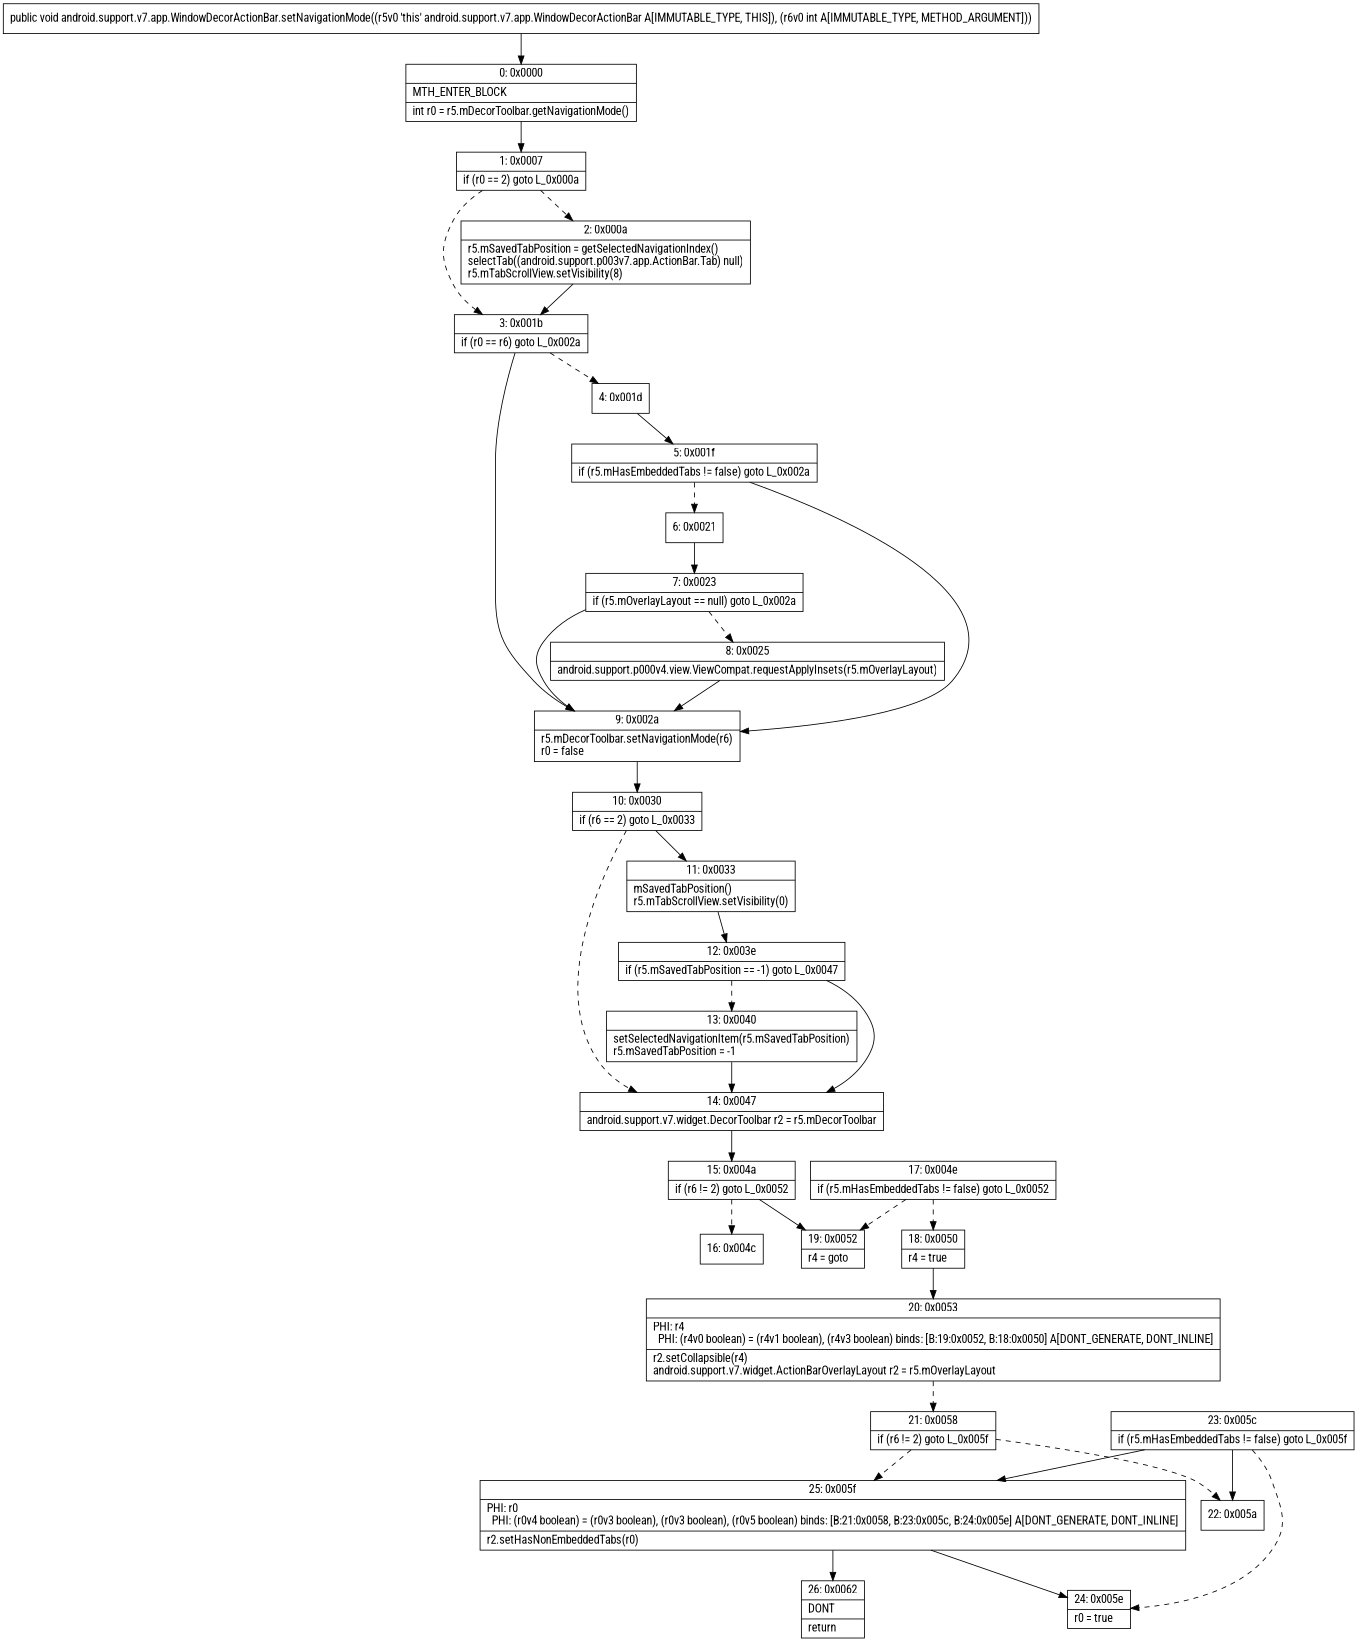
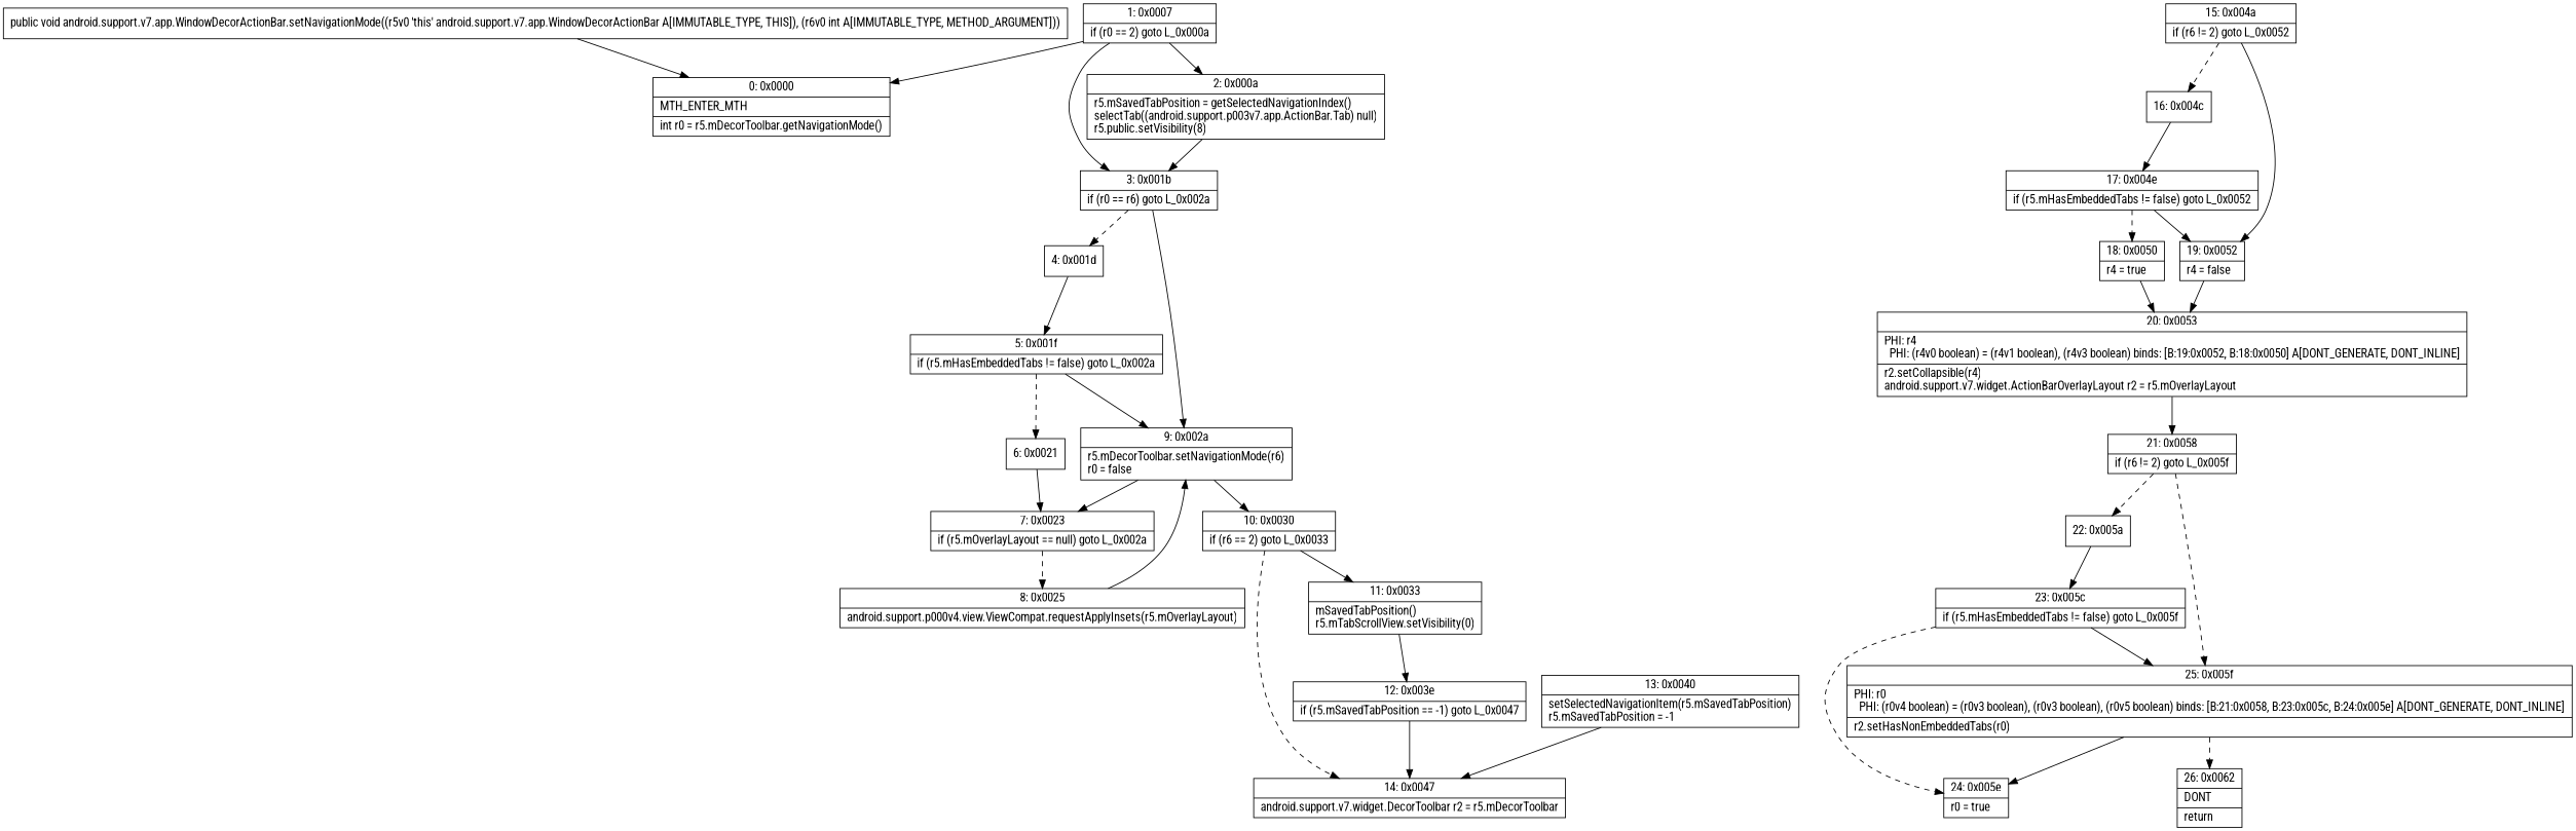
  digraph {
    fontname="Roboto Condensed"
    node [fontname="Roboto Condensed" shape=record]
    edge [fontname="Roboto Condensed"]
-   n1 [label="{0\:\ 0x0000|MTH_ENTER_BLOCK\l|int r0 = r5.mDecorToolbar.getNavigationMode()\l}"]
+   n1 [label="{0\:\ 0x0000|MTH_ENTER_MTH\l|int r0 = r5.mDecorToolbar.getNavigationMode()\l}"]
    n2 [label="{1\:\ 0x0007|if (r0 == 2) goto L_0x000a\l}"]
-   n3 [label="{2\:\ 0x000a|r5.mSavedTabPosition = getSelectedNavigationIndex()\lselectTab((android.support.p003v7.app.ActionBar.Tab) null)\lr5.mTabScrollView.setVisibility(8)\l}"]
+   n3 [label="{2\:\ 0x000a|r5.mSavedTabPosition = getSelectedNavigationIndex()\lselectTab((android.support.p003v7.app.ActionBar.Tab) null)\lr5.public.setVisibility(8)\l}"]
    n4 [label="{3\:\ 0x001b|if (r0 == r6) goto L_0x002a\l}"]
    n5 [label="{4\:\ 0x001d}"]
    n6 [label="{9\:\ 0x002a|r5.mDecorToolbar.setNavigationMode(r6)\lr0 = false\l}"]
    n7 [label="{5\:\ 0x001f|if (r5.mHasEmbeddedTabs != false) goto L_0x002a\l}"]
    n8 [label="{10\:\ 0x0030|if (r6 == 2) goto L_0x0033\l}"]
    n9 [label="{6\:\ 0x0021}"]
    n10 [label="{7\:\ 0x0023|if (r5.mOverlayLayout == null) goto L_0x002a\l}"]
    n11 [label="{8\:\ 0x0025|android.support.p000v4.view.ViewCompat.requestApplyInsets(r5.mOverlayLayout)\l}"]
    n12 [label="{11\:\ 0x0033|mSavedTabPosition()\lr5.mTabScrollView.setVisibility(0)\l}"]
    n13 [label="{14\:\ 0x0047|android.support.v7.widget.DecorToolbar r2 = r5.mDecorToolbar\l}"]
    n14 [label="{12\:\ 0x003e|if (r5.mSavedTabPosition == \-1) goto L_0x0047\l}"]
    n15 [label="{15\:\ 0x004a|if (r6 != 2) goto L_0x0052\l}"]
    n16 [label="{13\:\ 0x0040|setSelectedNavigationItem(r5.mSavedTabPosition)\lr5.mSavedTabPosition = \-1\l}"]
    n17 [label="{16\:\ 0x004c}"]
-   n18 [label="{19\:\ 0x0052|r4 = goto\l}"]
+   n18 [label="{19\:\ 0x0052|r4 = false\l}"]
    n19 [label="{17\:\ 0x004e|if (r5.mHasEmbeddedTabs != false) goto L_0x0052\l}"]
    n20 [label="{20\:\ 0x0053|PHI: r4 \l  PHI: (r4v0 boolean) = (r4v1 boolean), (r4v3 boolean) binds: [B:19:0x0052, B:18:0x0050] A[DONT_GENERATE, DONT_INLINE]\l|r2.setCollapsible(r4)\landroid.support.v7.widget.ActionBarOverlayLayout r2 = r5.mOverlayLayout\l}"]
    n21 [label="{18\:\ 0x0050|r4 = true\l}"]
    n22 [label="{21\:\ 0x0058|if (r6 != 2) goto L_0x005f\l}"]
    n23 [label="{22\:\ 0x005a}"]
    n24 [label="{25\:\ 0x005f|PHI: r0 \l  PHI: (r0v4 boolean) = (r0v3 boolean), (r0v3 boolean), (r0v5 boolean) binds: [B:21:0x0058, B:23:0x005c, B:24:0x005e] A[DONT_GENERATE, DONT_INLINE]\l|r2.setHasNonEmbeddedTabs(r0)\l}"]
    n25 [label="{23\:\ 0x005c|if (r5.mHasEmbeddedTabs != false) goto L_0x005f\l}"]
    n26 [label="{24\:\ 0x005e|r0 = true\l}"]
    n27 [label="{26\:\ 0x0062|DONT\l|return\l}"]
    n28 [label="{public void android.support.v7.app.WindowDecorActionBar.setNavigationMode((r5v0 'this' android.support.v7.app.WindowDecorActionBar A[IMMUTABLE_TYPE, THIS]), (r6v0 int A[IMMUTABLE_TYPE, METHOD_ARGUMENT])) }"]
-   n1 -> n2
-   n2 -> n3 [style=dashed]
-   n2 -> n4 [style=dashed]
+   n2 -> n1
+   n2 -> n3
+   n2 -> n4 [style=solid]
    n3 -> n4
    n4 -> n5 [style=dashed]
    n4 -> n6
    n5 -> n7
    n6 -> n8
    n7 -> n6
    n7 -> n9 [style=dashed]
    n8 -> n12
    n8 -> n13 [style=dashed]
    n9 -> n10
-   n10 -> n6
+   n6 -> n10
    n10 -> n11 [style=dashed]
    n11 -> n6
    n12 -> n14
-   n13 -> n15
    n14 -> n13
-   n14 -> n16 [style=dashed]
    n15 -> n17 [style=dashed]
    n15 -> n18
    n16 -> n13
-   n19 -> n18 [style=dashed]
+   n17 -> n19
+   n18 -> n20
+   n19 -> n18
    n19 -> n21 [style=dashed]
-   n20 -> n22 [style=dashed]
+   n20 -> n22
    n21 -> n20
    n22 -> n23 [style=dashed]
    n22 -> n24 [style=dashed]
-   n25 -> n23
+   n23 -> n25
    n24 -> n26
-   n24 -> n27
+   n24 -> n27 [style=dashed]
    n25 -> n24
    n25 -> n26 [style=dashed]
    n28 -> n1
  }
